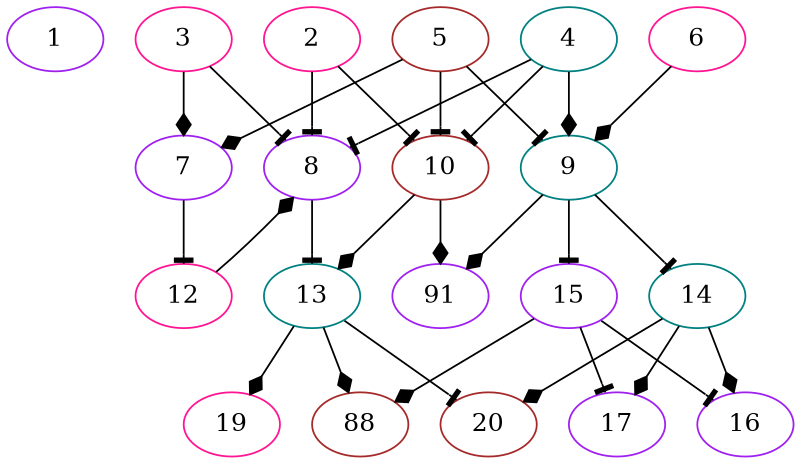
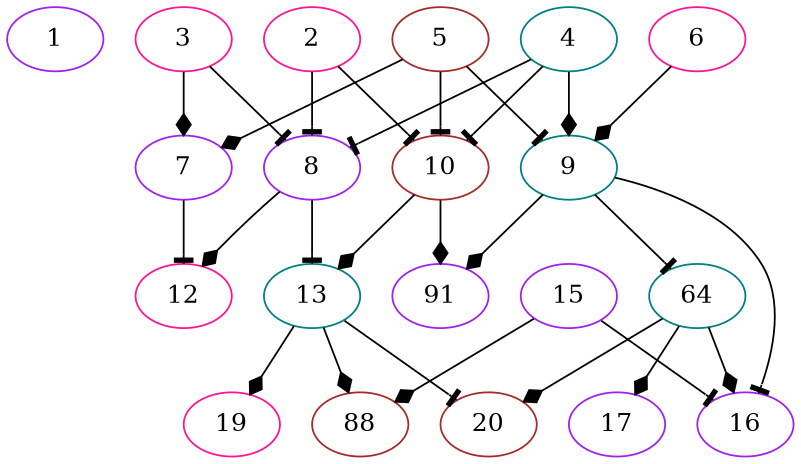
  digraph {
    node [alpha=0.05 color=purple]
    edge [arrowhead=tee]
    1 [alpha=0.08 expect_size=473522835478237120]
    2 [alpha=0.11 color=deeppink expect_size=72268985900155232]
    8 [expect_size=75202648602044144]
    10 [alpha=0.17 color=brown expect_size=56777702684091219968]
    12 [color=deeppink expect_size=45565476301108000]
    13 [alpha=0.15 color=teal expect_size=14852493997581960]
    n7 [alpha=0.15 expect_size=16384000000000000000 label=91]
    n8 [color=brown expect_size=12059348908888512 label=88]
    19 [alpha=0.03 color=deeppink expect_size=157596766625242624]
    20 [alpha=0.03 color=brown expect_size=323880565562822272]
    3 [alpha=0.03 color=deeppink expect_size=55401420777163800]
    7 [alpha=0.19 expect_size=396657436682213]
    4 [alpha=0.14 color=teal expect_size=534839481107191]
    9 [alpha=0.15 color=teal expect_size=3200214976690543]
-   14 [alpha=0.04 color=teal expect_size=545548279599974016]
+   14 [alpha=0.04 color=teal expect_size=545548279599974016 label=64]
    15 [expect_size=8935031700469287]
    16 [alpha=0.15 expect_size=2198712347133164]
    17 [expect_size=113517220148396272]
    5 [alpha=0.01 color=brown expect_size=98578304623216]
    6 [color=deeppink expect_size=151115823650590592]
    2 -> 8
    2 -> 10
-   12 -> 8 [arrowhead=diamond]
+   8 -> 12 [arrowhead=diamond]
    8 -> 13
    10 -> 13 [arrowhead=diamond]
    10 -> n7 [arrowhead=diamond]
    13 -> n8 [arrowhead=diamond]
    13 -> 19 [arrowhead=diamond]
    13 -> 20
    3 -> 8
    3 -> 7 [arrowhead=diamond]
    7 -> 12
    4 -> 8
    4 -> 10
    4 -> 9 [arrowhead=diamond]
    9 -> n7 [arrowhead=diamond]
    9 -> 14
-   9 -> 15
+   9 -> 16
    14 -> 20 [arrowhead=diamond]
    14 -> 16 [arrowhead=diamond]
    14 -> 17 [arrowhead=diamond]
    15 -> n8 [arrowhead=diamond]
    15 -> 16
-   15 -> 17
    5 -> 10
    5 -> 7 [arrowhead=diamond]
    5 -> 9
    6 -> 9 [arrowhead=diamond]
  }
